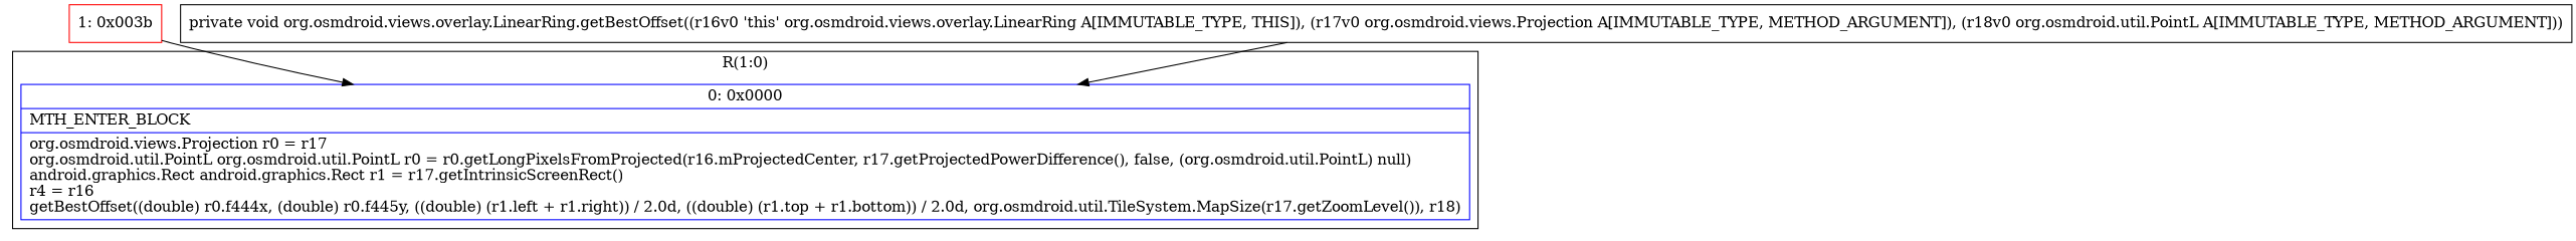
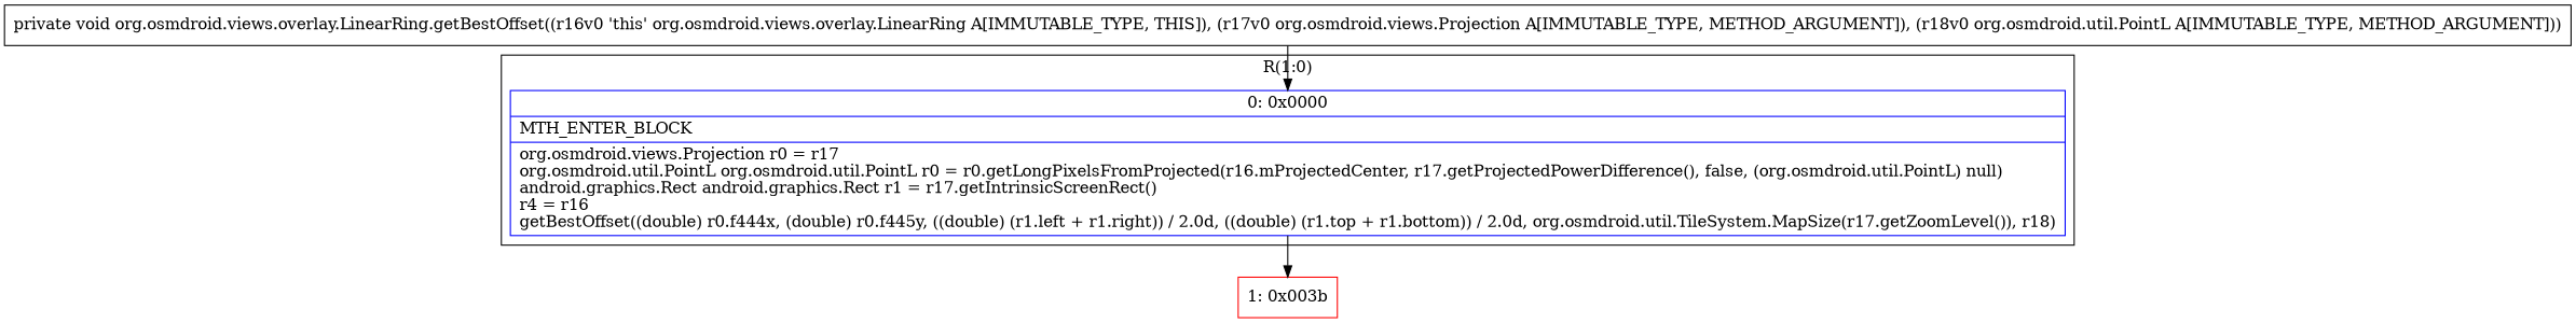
  digraph {
    node [shape=record]
    n1 [color=blue label="{0\:\ 0x0000|MTH_ENTER_BLOCK\l|org.osmdroid.views.Projection r0 = r17\lorg.osmdroid.util.PointL org.osmdroid.util.PointL r0 = r0.getLongPixelsFromProjected(r16.mProjectedCenter, r17.getProjectedPowerDifference(), false, (org.osmdroid.util.PointL) null)\landroid.graphics.Rect android.graphics.Rect r1 = r17.getIntrinsicScreenRect()\lr4 = r16\lgetBestOffset((double) r0.f444x, (double) r0.f445y, ((double) (r1.left + r1.right)) \/ 2.0d, ((double) (r1.top + r1.bottom)) \/ 2.0d, org.osmdroid.util.TileSystem.MapSize(r17.getZoomLevel()), r18)\l}"]
    n2 [color=red label="{1\:\ 0x003b}"]
    n3 [label="{private void org.osmdroid.views.overlay.LinearRing.getBestOffset((r16v0 'this' org.osmdroid.views.overlay.LinearRing A[IMMUTABLE_TYPE, THIS]), (r17v0 org.osmdroid.views.Projection A[IMMUTABLE_TYPE, METHOD_ARGUMENT]), (r18v0 org.osmdroid.util.PointL A[IMMUTABLE_TYPE, METHOD_ARGUMENT])) }"]
    subgraph cluster_1 {
      label="R(1:0)"
      n1
    }
-   n2 -> n1
+   n1 -> n2
    n3 -> n1
  }
